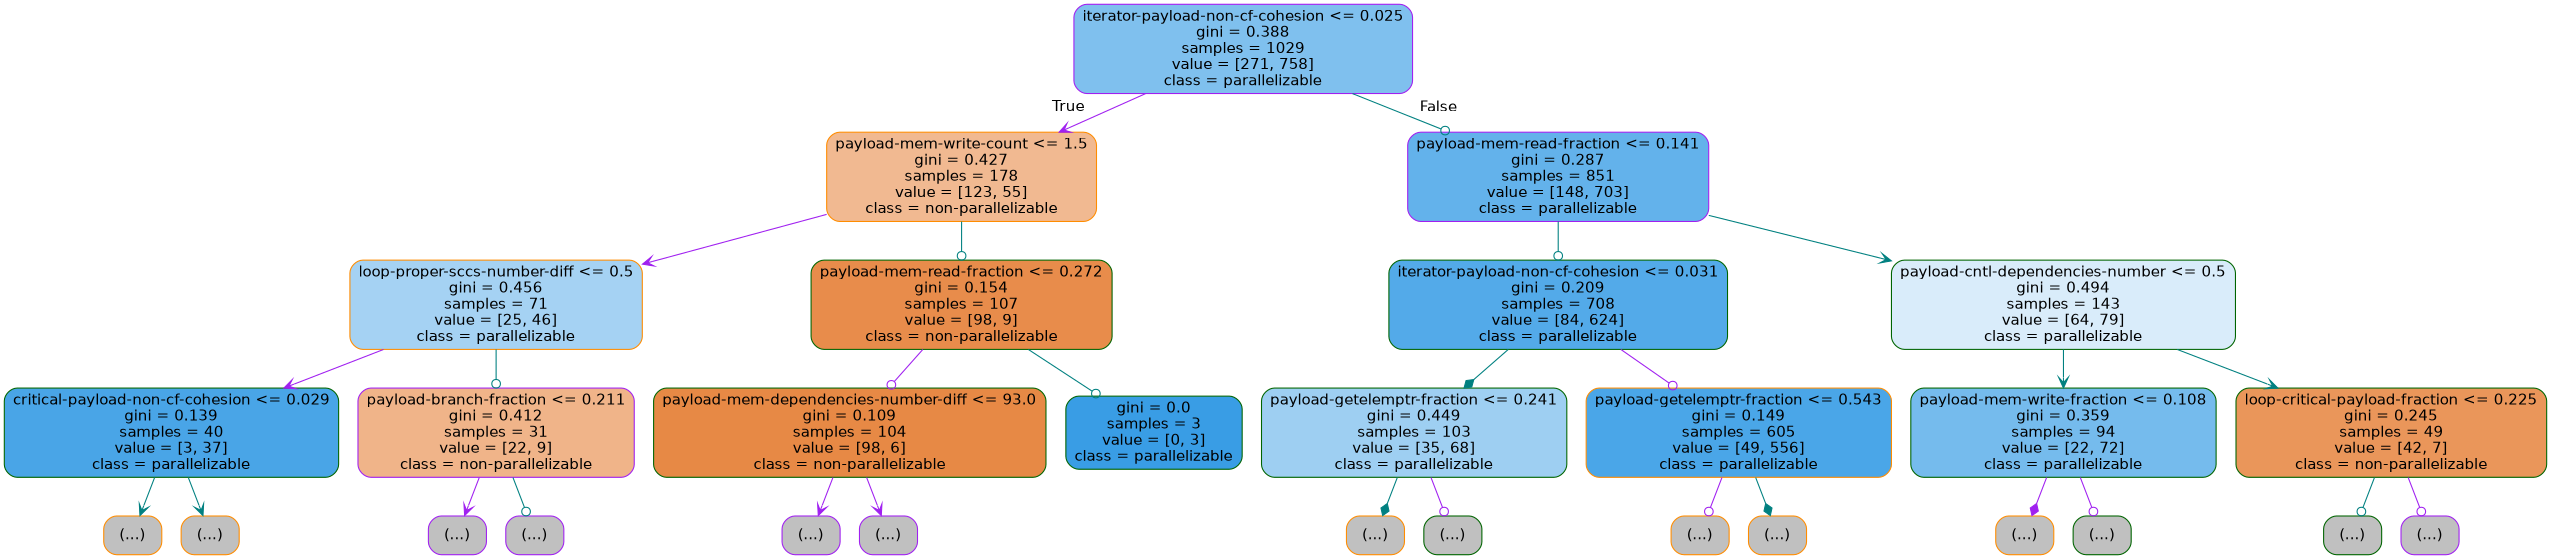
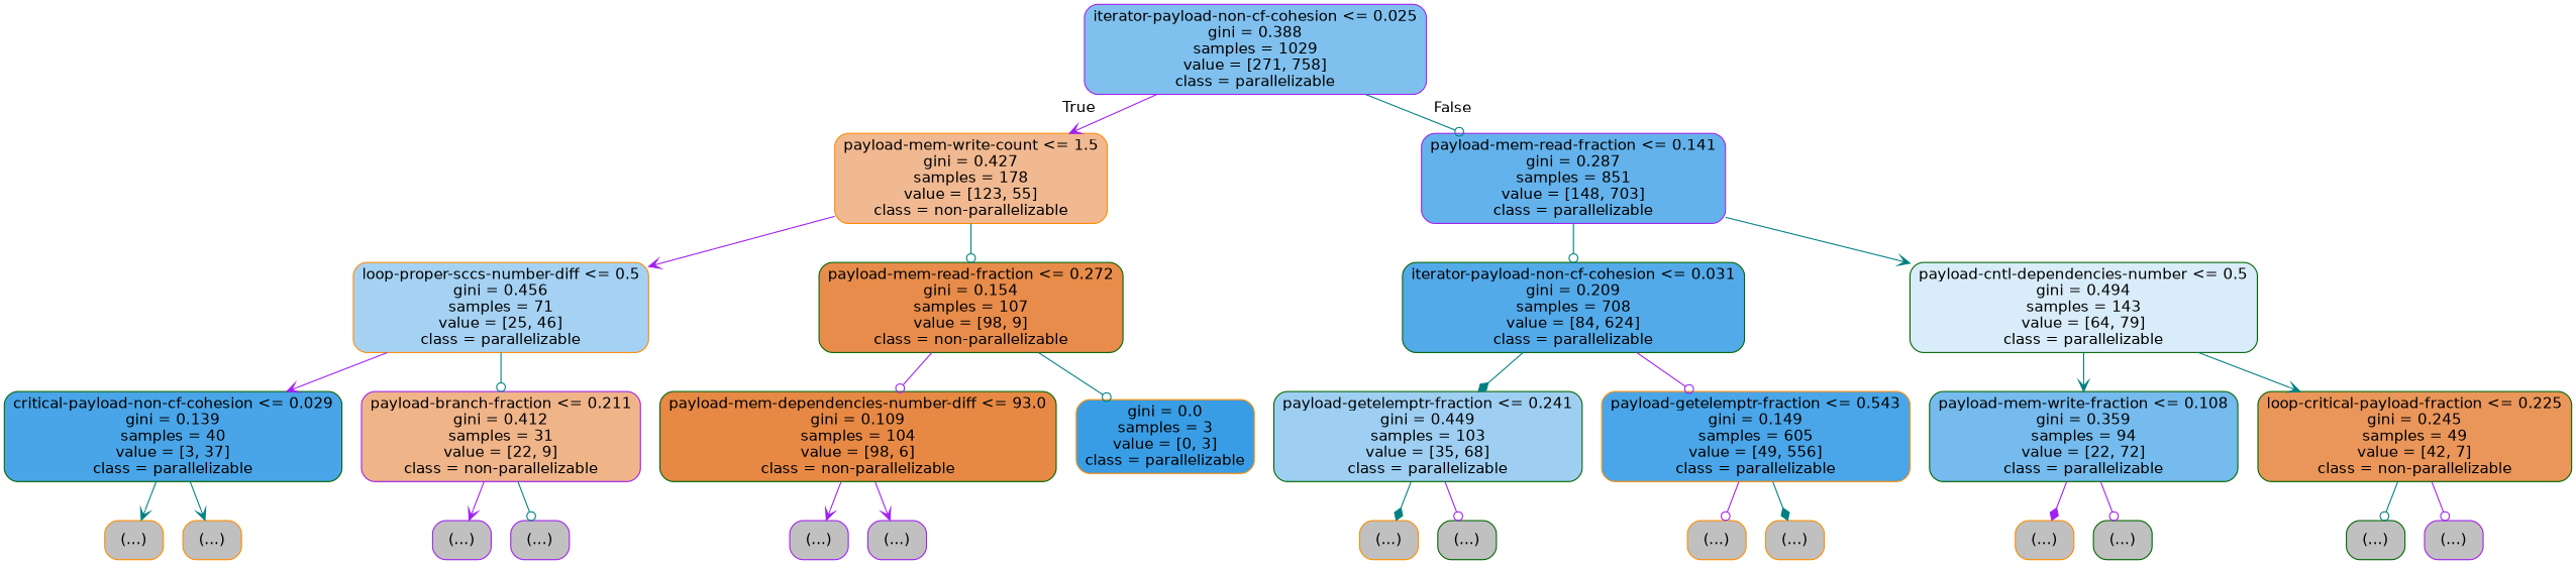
  digraph {
    node [color=darkgreen fillcolor="#C0C0C0" fontname=helvetica shape=box style="filled, rounded"]
    edge [fontname=helvetica color=teal arrowhead=odot]
    n1 [color=purple fillcolor="#399de5a4" label="iterator-payload-non-cf-cohesion <= 0.025\ngini = 0.388\nsamples = 1029\nvalue = [271, 758]\nclass = parallelizable"]
    n2 [color=darkorange fillcolor="#e581398d" label="payload-mem-write-count <= 1.5\ngini = 0.427\nsamples = 178\nvalue = [123, 55]\nclass = non-parallelizable"]
    n3 [color=purple fillcolor="#399de5c9" label="payload-mem-read-fraction <= 0.141\ngini = 0.287\nsamples = 851\nvalue = [148, 703]\nclass = parallelizable"]
    n4 [color=darkorange fillcolor="#399de574" label="loop-proper-sccs-number-diff <= 0.5\ngini = 0.456\nsamples = 71\nvalue = [25, 46]\nclass = parallelizable"]
    n5 [fillcolor="#e58139e8" label="payload-mem-read-fraction <= 0.272\ngini = 0.154\nsamples = 107\nvalue = [98, 9]\nclass = non-parallelizable"]
    n6 [fillcolor="#399de5ea" label="critical-payload-non-cf-cohesion <= 0.029\ngini = 0.139\nsamples = 40\nvalue = [3, 37]\nclass = parallelizable"]
    n7 [color=purple fillcolor="#e5813997" label="payload-branch-fraction <= 0.211\ngini = 0.412\nsamples = 31\nvalue = [22, 9]\nclass = non-parallelizable"]
    n8 [color=darkorange label="(...)"]
    n9 [color=darkorange label="(...)"]
    n10 [color=purple label="(...)"]
    n11 [color=purple label="(...)"]
    n12 [fillcolor="#e58139ef" label="payload-mem-dependencies-number-diff <= 93.0\ngini = 0.109\nsamples = 104\nvalue = [98, 6]\nclass = non-parallelizable"]
-   n13 [fillcolor="#399de5ff" label="gini = 0.0\nsamples = 3\nvalue = [0, 3]\nclass = parallelizable"]
+   n13 [color=darkorange fillcolor="#399de5ff" label="gini = 0.0\nsamples = 3\nvalue = [0, 3]\nclass = parallelizable"]
    n14 [color=purple label="(...)"]
    n15 [color=purple label="(...)"]
    n16 [fillcolor="#399de5dd" label="iterator-payload-non-cf-cohesion <= 0.031\ngini = 0.209\nsamples = 708\nvalue = [84, 624]\nclass = parallelizable"]
    n17 [fillcolor="#399de530" label="payload-cntl-dependencies-number <= 0.5\ngini = 0.494\nsamples = 143\nvalue = [64, 79]\nclass = parallelizable"]
    n18 [fillcolor="#399de57c" label="payload-getelemptr-fraction <= 0.241\ngini = 0.449\nsamples = 103\nvalue = [35, 68]\nclass = parallelizable"]
    n19 [color=darkorange fillcolor="#399de5e9" label="payload-getelemptr-fraction <= 0.543\ngini = 0.149\nsamples = 605\nvalue = [49, 556]\nclass = parallelizable"]
    n20 [color=darkorange label="(...)"]
    n21 [label="(...)"]
    n22 [color=darkorange label="(...)"]
    n23 [color=darkorange label="(...)"]
    n24 [fillcolor="#399de5b1" label="payload-mem-write-fraction <= 0.108\ngini = 0.359\nsamples = 94\nvalue = [22, 72]\nclass = parallelizable"]
    n25 [fillcolor="#e58139d4" label="loop-critical-payload-fraction <= 0.225\ngini = 0.245\nsamples = 49\nvalue = [42, 7]\nclass = non-parallelizable"]
    n26 [color=darkorange label="(...)"]
    n27 [label="(...)"]
    n28 [label="(...)"]
    n29 [color=purple label="(...)"]
    n1 -> n2 [headlabel=True labelangle=45 labeldistance=2.5 color=purple arrowhead=vee]
    n1 -> n3 [headlabel=False labelangle=-45 labeldistance=2.5]
    n2 -> n4 [color=purple arrowhead=vee]
    n2 -> n5
    n3 -> n16
    n3 -> n17 [arrowhead=vee]
    n4 -> n6 [color=purple arrowhead=vee]
    n4 -> n7
    n5 -> n12 [color=purple]
    n5 -> n13
    n6 -> n8 [arrowhead=vee]
    n6 -> n9 [arrowhead=vee]
    n7 -> n10 [color=purple arrowhead=vee]
    n7 -> n11
    n12 -> n14 [color=purple arrowhead=vee]
    n12 -> n15 [color=purple arrowhead=vee]
    n16 -> n18 [arrowhead=diamond]
    n16 -> n19 [color=purple]
    n17 -> n24 [arrowhead=vee]
    n17 -> n25 [arrowhead=vee]
    n18 -> n20 [arrowhead=diamond]
    n18 -> n21 [color=purple]
    n19 -> n22 [color=purple]
    n19 -> n23 [arrowhead=diamond]
    n24 -> n26 [color=purple arrowhead=diamond]
    n24 -> n27 [color=purple]
    n25 -> n28
    n25 -> n29 [color=purple]
  }
